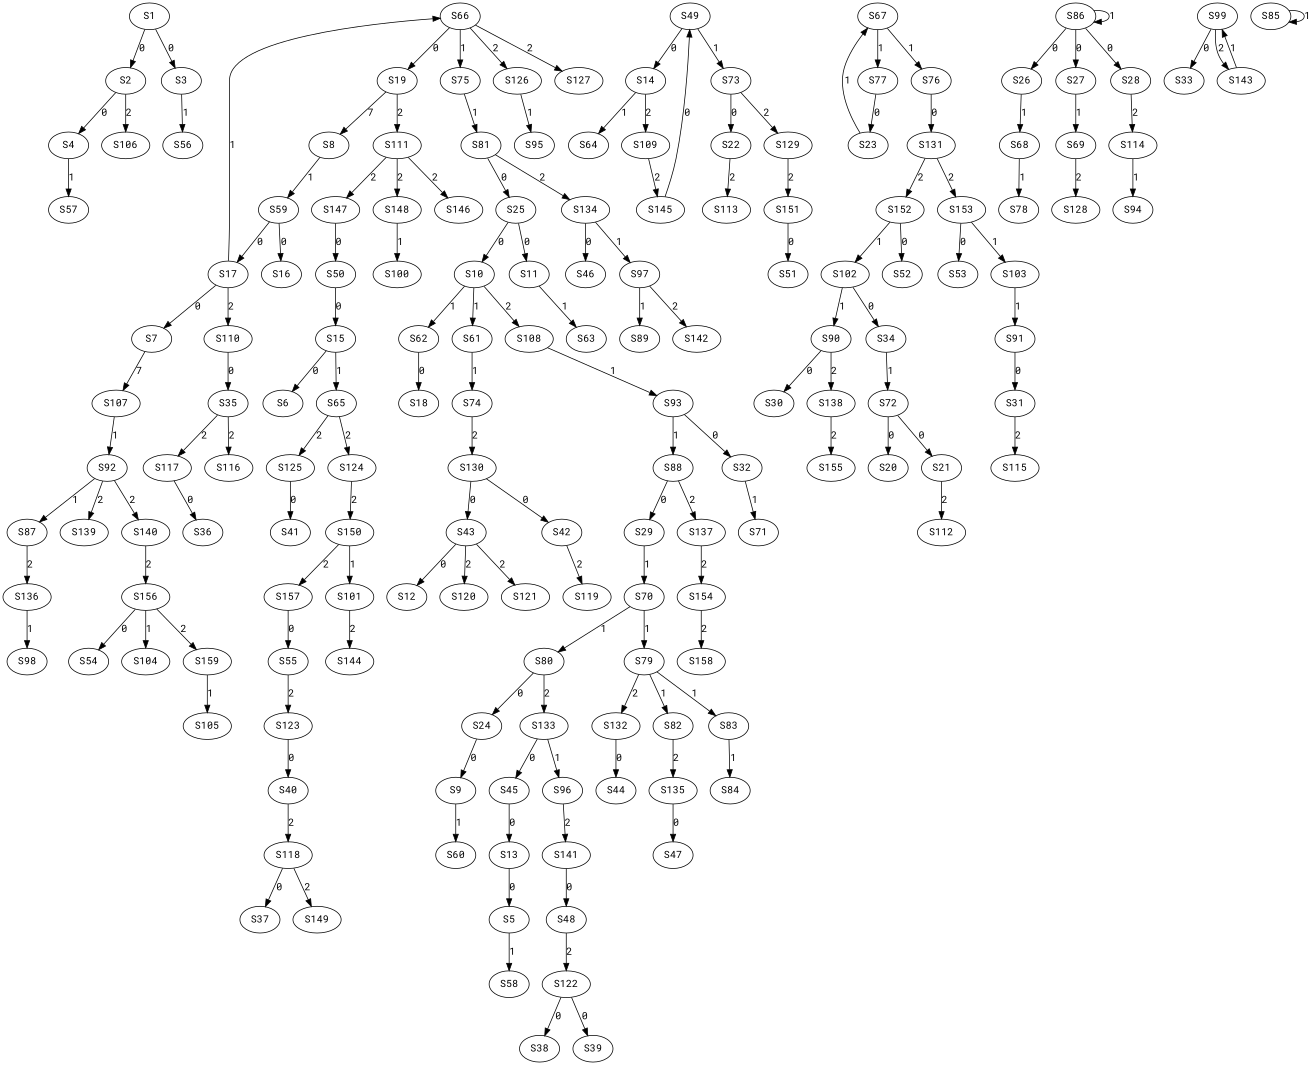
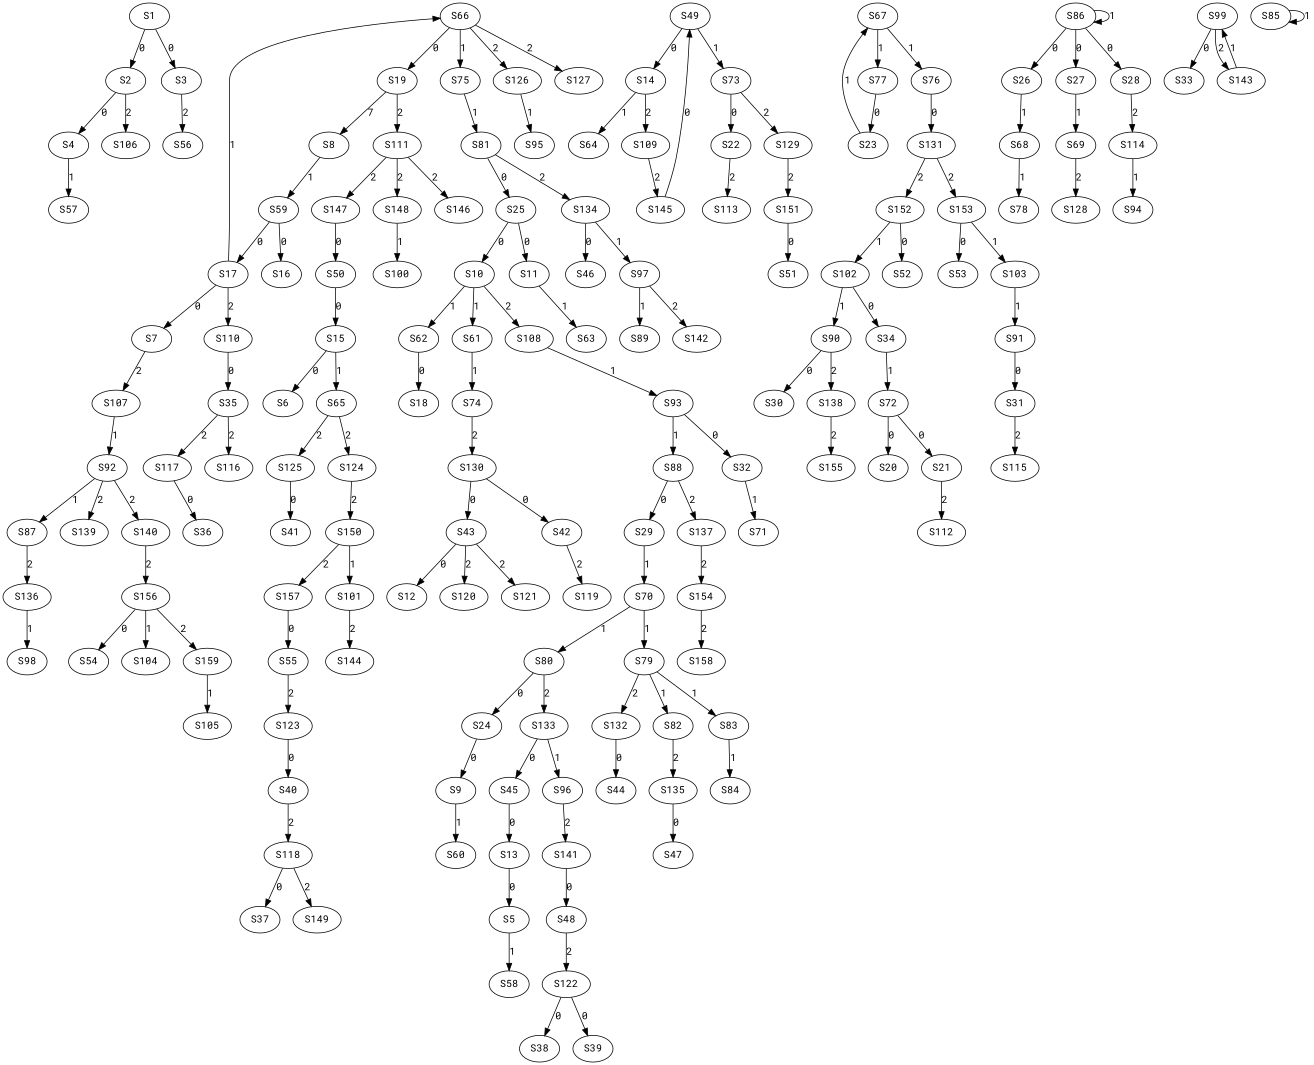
  strict digraph {
    fontname="Roboto Mono"
    node [fontname="Roboto Mono"]
    edge [fontname="Roboto Mono"]
    S1
    S2
    S3
    S4
    S106
    S56
    S57
    S13
    S5
    S58
    S15
    S6
    S65
    S125
    S124
    S17
    S7
    S66
    S110
    S107
    S19
    S75
    S126
    S127
    S35
    S92
    S8
    S111
    S59
    S147
    S148
    S146
    S16
    S24
    S9
    S60
    S25
    S10
    S11
    S62
    S61
    S108
    S63
    S18
    S74
    S93
    S43
    S12
    S120
    S121
    S45
    S49
    S14
    S73
    S64
    S109
    S22
    S129
    S145
    S50
    S81
    S95
    S72
    S20
    S21
    S112
    S113
    S151
    S77
    S23
    S67
    S76
    S80
    S133
    S96
    S134
    S46
    S97
    S86
    S26
    S27
    S28
    S68
    S69
    S114
    S78
    S128
    S94
    S88
    S29
    S137
    S70
    S154
    S79
    S90
    S30
    S138
    S155
    S91
    S31
    S115
    S32
    S71
    S99
    S33
    S143
    S102
    S34
    S117
    S116
    S36
    S118
    S37
    S149
    S122
    S38
    S39
    S123
    S40
    S41
    S130
    S42
    S119
    S132
    S44
    S141
    S89
    S142
    S135
    S47
    S48
    S51
    S152
    S52
    S153
    S53
    S103
    S156
    S54
    S104
    S159
    S105
    S157
    S55
    S150
    S131
    S82
    S83
    S84
    S85
    S87
    S139
    S140
    S136
    S98
    S100
    S101
    S144
    S158
    S1 -> S2 [label=0]
    S1 -> S3 [label=0]
    S2 -> S4 [label=0]
    S2 -> S106 [label=2]
-   S3 -> S56 [label=1]
+   S3 -> S56 [label=2]
    S4 -> S57 [label=1]
    S13 -> S5 [label=0]
    S5 -> S58 [label=1]
    S15 -> S6 [label=0]
    S15 -> S65 [label=1]
    S65 -> S125 [label=2]
    S65 -> S124 [label=2]
    S125 -> S41 [label=0]
    S124 -> S150 [label=2]
    S17 -> S7 [label=0]
    S17 -> S66 [label=1]
    S17 -> S110 [label=2]
-   S7 -> S107 [label=7]
+   S7 -> S107 [label=2]
    S66 -> S19 [label=0]
    S66 -> S75 [label=1]
    S66 -> S126 [label=2]
    S66 -> S127 [label=2]
    S110 -> S35 [label=0]
    S107 -> S92 [label=1]
    S19 -> S8 [label=7]
    S19 -> S111 [label=2]
    S75 -> S81 [label=1]
    S126 -> S95 [label=1]
    S35 -> S117 [label=2]
    S35 -> S116 [label=2]
    S92 -> S87 [label=1]
    S92 -> S139 [label=2]
    S92 -> S140 [label=2]
    S8 -> S59 [label=1]
    S111 -> S147 [label=2]
    S111 -> S148 [label=2]
    S111 -> S146 [label=2]
    S59 -> S17 [label=0]
    S59 -> S16 [label=0]
    S147 -> S50 [label=0]
    S148 -> S100 [label=1]
    S24 -> S9 [label=0]
    S9 -> S60 [label=1]
    S25 -> S10 [label=0]
    S25 -> S11 [label=0]
    S10 -> S62 [label=1]
    S10 -> S61 [label=1]
    S10 -> S108 [label=2]
    S11 -> S63 [label=1]
    S62 -> S18 [label=0]
    S61 -> S74 [label=1]
    S108 -> S93 [label=1]
    S74 -> S130 [label=2]
    S93 -> S88 [label=1]
    S93 -> S32 [label=0]
    S43 -> S12 [label=0]
    S43 -> S120 [label=2]
    S43 -> S121 [label=2]
    S45 -> S13 [label=0]
    S49 -> S14 [label=0]
    S49 -> S73 [label=1]
    S14 -> S64 [label=1]
    S14 -> S109 [label=2]
    S73 -> S22 [label=0]
    S73 -> S129 [label=2]
    S109 -> S145 [label=2]
    S22 -> S113 [label=2]
    S129 -> S151 [label=2]
    S145 -> S49 [label=0]
    S50 -> S15 [label=0]
    S81 -> S25 [label=0]
    S81 -> S134 [label=2]
    S72 -> S20 [label=0]
    S72 -> S21 [label=0]
    S21 -> S112 [label=2]
    S151 -> S51 [label=0]
    S77 -> S23 [label=0]
    S23 -> S67 [label=1]
    S67 -> S77 [label=1]
    S67 -> S76 [label=1]
    S76 -> S131 [label=0]
    S80 -> S24 [label=0]
    S80 -> S133 [label=2]
    S133 -> S45 [label=0]
    S133 -> S96 [label=1]
    S96 -> S141 [label=2]
    S134 -> S46 [label=0]
    S134 -> S97 [label=1]
    S97 -> S89 [label=1]
    S97 -> S142 [label=2]
    S86 -> S86 [label=1]
    S86 -> S26 [label=0]
    S86 -> S27 [label=0]
    S86 -> S28 [label=0]
    S26 -> S68 [label=1]
    S27 -> S69 [label=1]
    S28 -> S114 [label=2]
    S68 -> S78 [label=1]
    S69 -> S128 [label=2]
    S114 -> S94 [label=1]
    S88 -> S29 [label=0]
    S88 -> S137 [label=2]
    S29 -> S70 [label=1]
    S137 -> S154 [label=2]
    S70 -> S80 [label=1]
    S70 -> S79 [label=1]
    S154 -> S158 [label=2]
    S79 -> S132 [label=2]
    S79 -> S82 [label=1]
    S79 -> S83 [label=1]
    S90 -> S30 [label=0]
    S90 -> S138 [label=2]
    S138 -> S155 [label=2]
    S91 -> S31 [label=0]
    S31 -> S115 [label=2]
    S32 -> S71 [label=1]
    S99 -> S33 [label=0]
    S99 -> S143 [label=2]
    S143 -> S99 [label=1]
    S102 -> S90 [label=1]
    S102 -> S34 [label=0]
    S34 -> S72 [label=1]
    S117 -> S36 [label=0]
    S118 -> S37 [label=0]
    S118 -> S149 [label=2]
    S122 -> S38 [label=0]
    S122 -> S39 [label=0]
    S123 -> S40 [label=0]
    S40 -> S118 [label=2]
    S130 -> S43 [label=0]
    S130 -> S42 [label=0]
    S42 -> S119 [label=2]
    S132 -> S44 [label=0]
    S141 -> S48 [label=0]
    S135 -> S47 [label=0]
    S48 -> S122 [label=2]
    S152 -> S102 [label=1]
    S152 -> S52 [label=0]
    S153 -> S53 [label=0]
    S153 -> S103 [label=1]
    S103 -> S91 [label=1]
    S156 -> S54 [label=0]
    S156 -> S104 [label=1]
    S156 -> S159 [label=2]
    S159 -> S105 [label=1]
    S157 -> S55 [label=0]
    S55 -> S123 [label=2]
    S150 -> S157 [label=2]
    S150 -> S101 [label=1]
    S131 -> S152 [label=2]
    S131 -> S153 [label=2]
    S82 -> S135 [label=2]
    S83 -> S84 [label=1]
    S85 -> S85 [label=1]
    S87 -> S136 [label=2]
    S140 -> S156 [label=2]
    S136 -> S98 [label=1]
    S101 -> S144 [label=2]
  }
